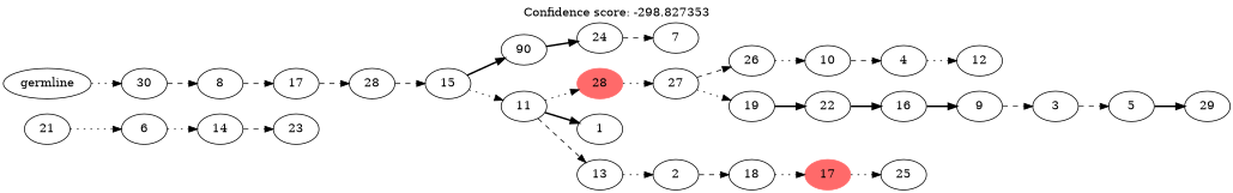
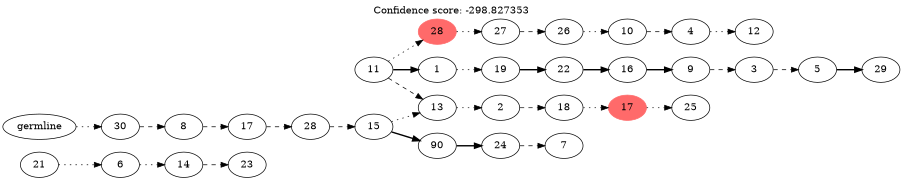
  digraph {
    label="Confidence score: -298.827353"
    labelloc=t
    rankdir=LR
    edge [style=dashed]
    n1 [label=14]
    n2 [label=23]
    n3 [label=6]
    n4 [label=21]
    n5 [label=7]
    n6 [label=24]
    n7 [label=90]
    n8 [label=4]
    n9 [label=12]
    n10 [label=10]
    n11 [label=26]
    n12 [label=27]
    n13 [color=indianred1 label=28 style=filled]
    n14 [label=16]
    n15 [label=9]
    n16 [label=3]
    n17 [label=22]
    n18 [label=19]
    n19 [label=1]
    n20 [label=5]
    n21 [label=29]
    n22 [label=25]
    n23 [color=indianred1 label=17 style=filled]
    n24 [label=18]
    n25 [label=2]
    n26 [label=13]
    n27 [label=11]
    n28 [label=15]
    n29 [label=28]
    n30 [label=17]
    n31 [label=8]
    n32 [label=30]
    n33 [label=germline]
    n1 -> n2
    n3 -> n1 [style=dotted]
    n4 -> n3 [style=dotted]
    n6 -> n5
    n7 -> n6 [style=bold]
    n8 -> n9 [style=dotted]
    n10 -> n8
    n11 -> n10 [style=dotted]
    n12 -> n11
    n13 -> n12 [style=dotted]
    n14 -> n15 [style=bold]
    n15 -> n16
    n16 -> n20
    n17 -> n14 [style=bold]
    n18 -> n17 [style=bold]
-   n12 -> n18 [style=dotted]
+   n19 -> n18 [style=dotted]
    n20 -> n21 [style=bold]
    n23 -> n22 [style=dotted]
    n24 -> n23 [style=dotted]
    n25 -> n24
    n26 -> n25 [style=dotted]
    n27 -> n13 [style=dotted]
    n27 -> n19 [style=bold]
    n27 -> n26
    n28 -> n7 [style=bold]
-   n28 -> n27 [style=dotted]
+   n28 -> n26 [style=dotted]
    n29 -> n28
    n30 -> n29
    n31 -> n30
    n32 -> n31
    n33 -> n32 [style=dotted]
  }
